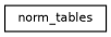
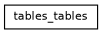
  digraph {
    rankdir=LR
-   n1 [color=black fillcolor=white fontname=Helvetica fontsize=10 height=0.2 label=norm_tables shape=record style=filled width=0.4]
+   n1 [color=black fillcolor=white fontname=Helvetica fontsize=10 height=0.2 label=tables_tables shape=record style=filled width=0.4]
  }
